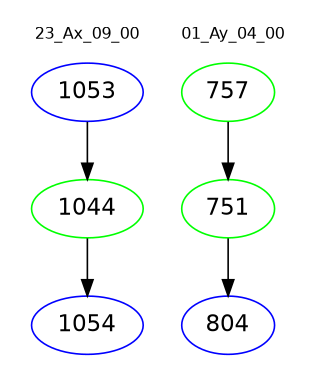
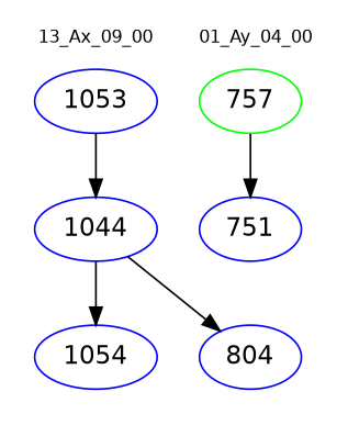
  digraph {
    fontname="DejaVu Sans"
    node [color=blue fontname="DejaVu Sans"]
    edge [color=black fontname="DejaVu Sans"]
    n1 [label=1053]
-   n2 [color=green label=1044]
+   n2 [label=1044]
    n3 [label=1054]
    n4 [color=green label=757]
-   n5 [color=green label=751]
+   n5 [label=751]
    n6 [label=804]
    subgraph cluster_1 {
      color=white
      fontsize=10
-     label="23_Ax_09_00"
+     label="13_Ax_09_00"
      n1
      n2
      n3
    }
    subgraph cluster_2 {
      color=white
      fontsize=10
      label="01_Ay_04_00"
      n4
      n5
      n6
    }
    n1 -> n2
    n2 -> n3
    n4 -> n5
-   n5 -> n6
+   n2 -> n6
  }
